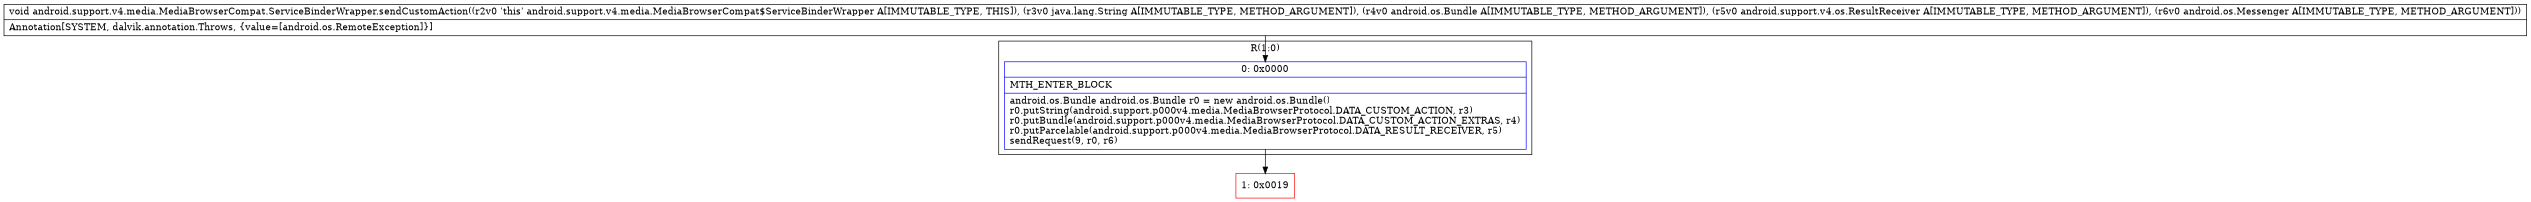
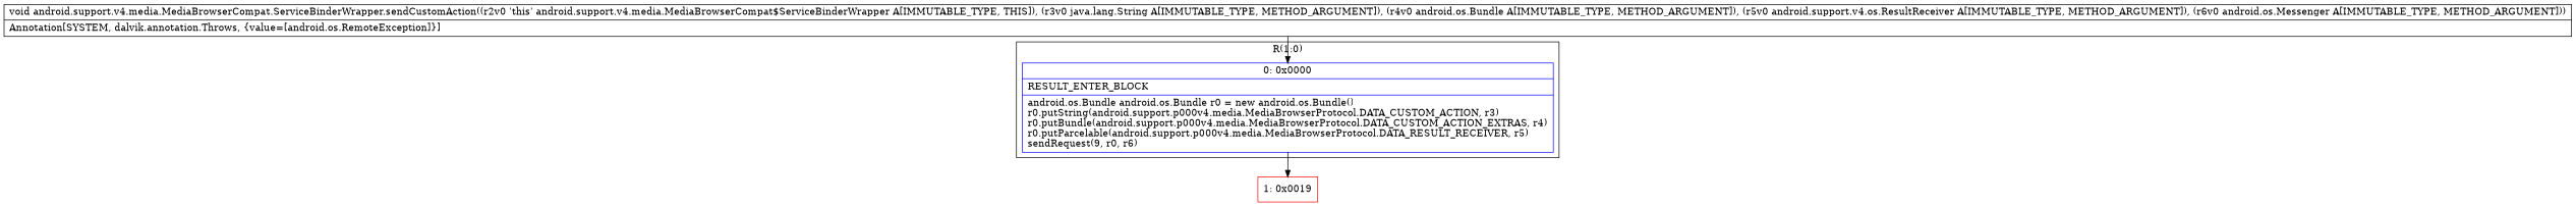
  digraph {
    node [shape=record]
-   n1 [color=blue label="{0\:\ 0x0000|MTH_ENTER_BLOCK\l|android.os.Bundle android.os.Bundle r0 = new android.os.Bundle()\lr0.putString(android.support.p000v4.media.MediaBrowserProtocol.DATA_CUSTOM_ACTION, r3)\lr0.putBundle(android.support.p000v4.media.MediaBrowserProtocol.DATA_CUSTOM_ACTION_EXTRAS, r4)\lr0.putParcelable(android.support.p000v4.media.MediaBrowserProtocol.DATA_RESULT_RECEIVER, r5)\lsendRequest(9, r0, r6)\l}"]
+   n1 [color=blue label="{0\:\ 0x0000|RESULT_ENTER_BLOCK\l|android.os.Bundle android.os.Bundle r0 = new android.os.Bundle()\lr0.putString(android.support.p000v4.media.MediaBrowserProtocol.DATA_CUSTOM_ACTION, r3)\lr0.putBundle(android.support.p000v4.media.MediaBrowserProtocol.DATA_CUSTOM_ACTION_EXTRAS, r4)\lr0.putParcelable(android.support.p000v4.media.MediaBrowserProtocol.DATA_RESULT_RECEIVER, r5)\lsendRequest(9, r0, r6)\l}"]
    n2 [color=red label="{1\:\ 0x0019}"]
    n3 [label="{void android.support.v4.media.MediaBrowserCompat.ServiceBinderWrapper.sendCustomAction((r2v0 'this' android.support.v4.media.MediaBrowserCompat$ServiceBinderWrapper A[IMMUTABLE_TYPE, THIS]), (r3v0 java.lang.String A[IMMUTABLE_TYPE, METHOD_ARGUMENT]), (r4v0 android.os.Bundle A[IMMUTABLE_TYPE, METHOD_ARGUMENT]), (r5v0 android.support.v4.os.ResultReceiver A[IMMUTABLE_TYPE, METHOD_ARGUMENT]), (r6v0 android.os.Messenger A[IMMUTABLE_TYPE, METHOD_ARGUMENT]))  | Annotation[SYSTEM, dalvik.annotation.Throws, \{value=[android.os.RemoteException]\}]\l}"]
    subgraph cluster_1 {
      label="R(1:0)"
      n1
    }
    n1 -> n2
    n3 -> n1
  }
